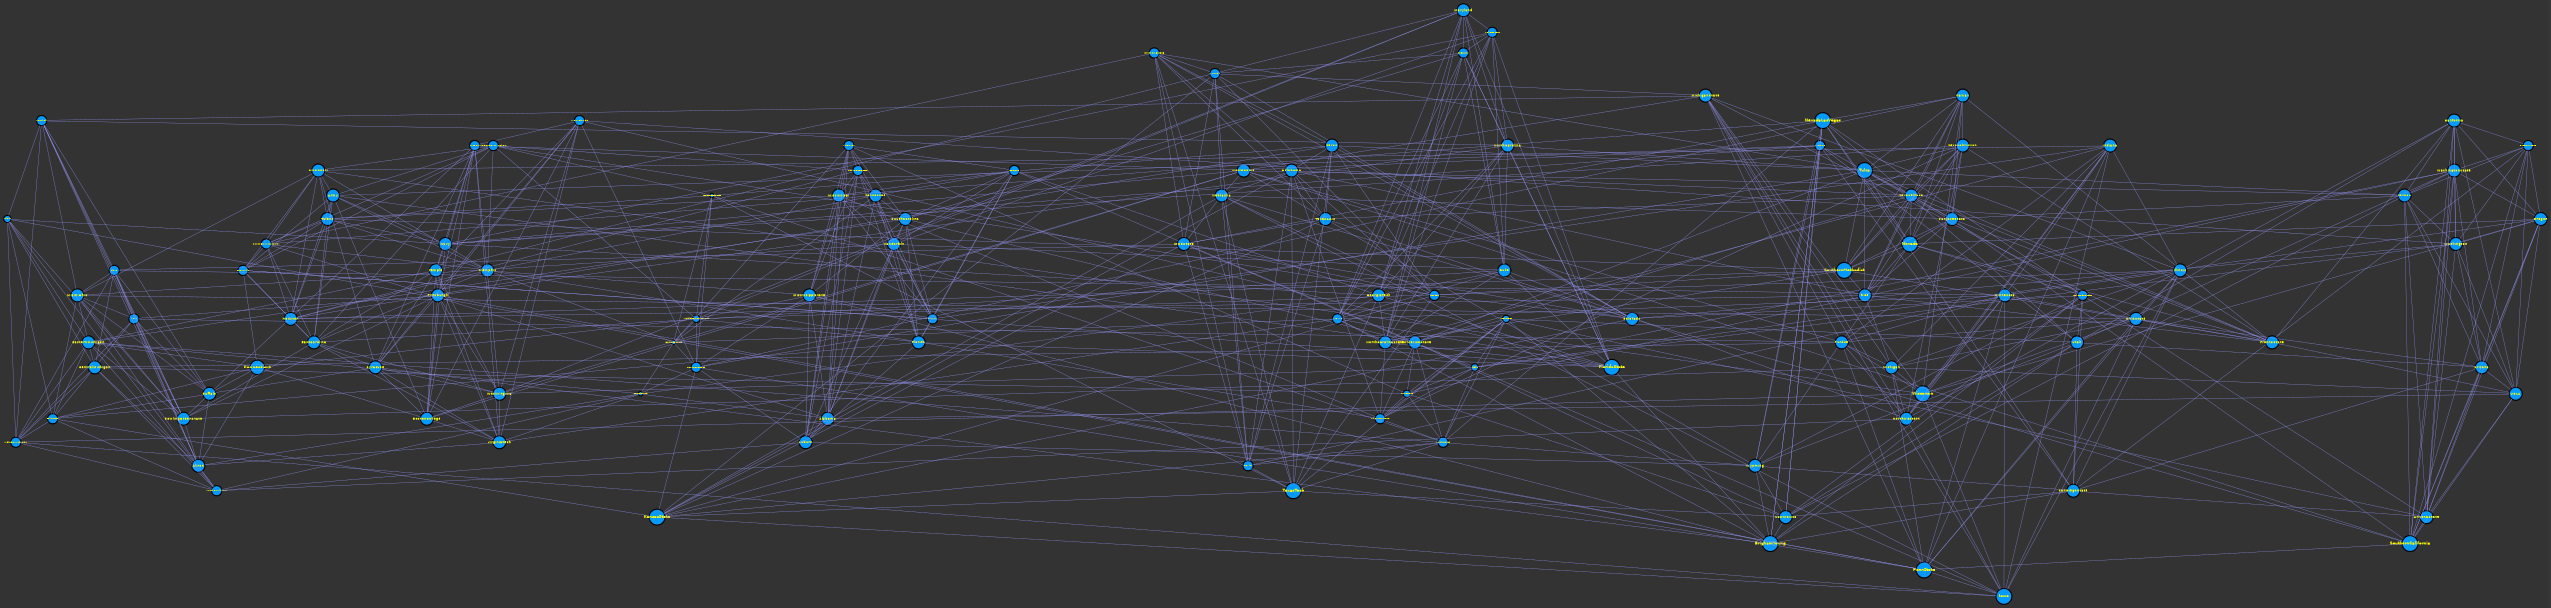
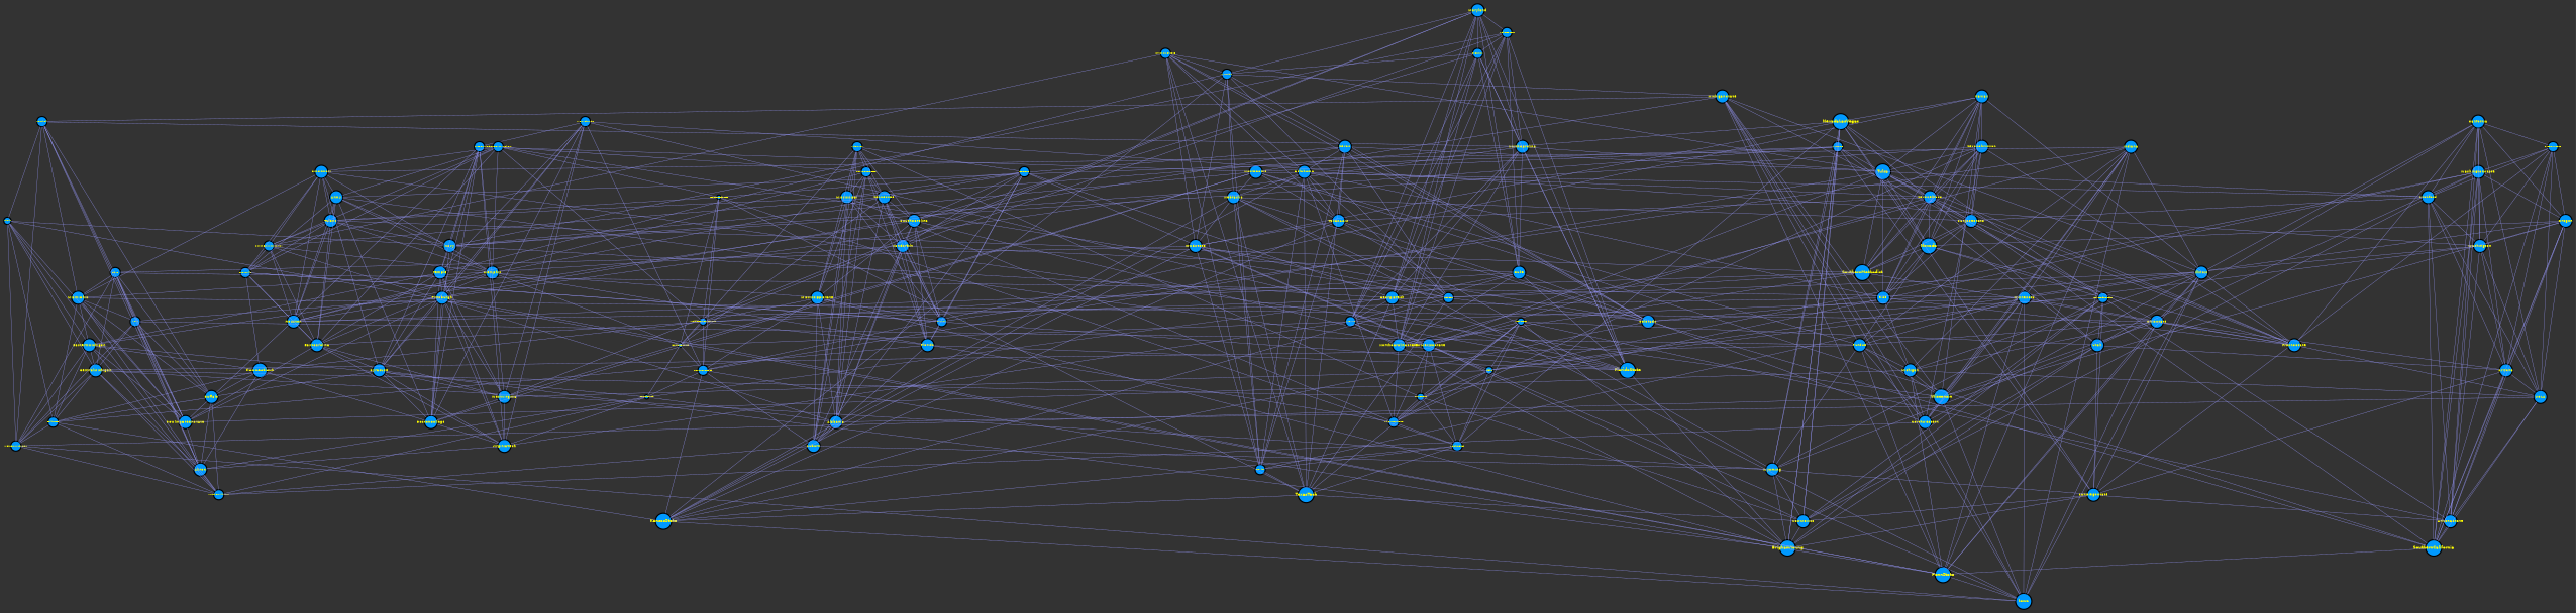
  graph {
    bgcolor="#333333FF"
    splines=false
    node [color="#000000FF" fillcolor="#0099FFFF" fixedsize=true fontcolor="#FFFF00FF" fontname="Bitstream Vera Sans Bold" fontsize=12 labelloc=c penwidth=4.000000 shape=ellipse style="solid,filled"]
    edge [arrowhead=none arrowtail=none color="#9999FFFF" dir=both fontcolor="#000000FF" fontname="SansSerif.plain" fontsize=10 penwidth=1.000000 style=solid]
    n1 [height=0.625000 label=Buffalo width=0.625000]
    n2 [height=0.625000 label=BowlingGreenState width=0.625000]
    n3 [height=0.625000 label=Akron width=0.625000]
    n4 [fontsize=8 height=0.486111 label=NorthernIllinois width=0.486111]
    n5 [fontsize=8 height=0.486111 label=BallState width=0.486111]
    n6 [fontsize=8 height=0.486111 label=WesternMichigan width=0.486111]
    n7 [fontsize=13 height=0.763889 label=KansasState width=0.763889]
    n8 [height=0.625000 label=Washington width=0.625000]
    n9 [height=0.625000 label=Colorado width=0.625000]
    n10 [height=0.625000 label=ArizonaState width=0.625000]
    n11 [height=0.625000 label=UCLA width=0.625000]
    n12 [fontsize=7 height=0.347222 label=Idaho width=0.347222]
    n13 [height=0.625000 label=Arizona width=0.625000]
    n14 [fontsize=13 height=0.763889 label=SouthernCalifornia width=0.763889]
    n15 [height=0.625000 label=Alabama width=0.625000]
    n16 [height=0.625000 label=WestVirginia width=0.625000]
    n17 [fontsize=8 height=0.486111 label=ArkansasState width=0.486111]
    n18 [fontsize=7 height=0.347222 label=BoiseState width=0.347222]
    n19 [fontsize=8 height=0.486111 label=NorthTexas width=0.486111]
    n20 [height=0.625000 label=SanDiegoState width=0.625000]
    n21 [height=0.625000 label=SouthCarolina width=0.625000]
    n22 [height=0.625000 label=Vanderbilt width=0.625000]
    n23 [height=0.625000 label=EasternMichigan width=0.625000]
    n24 [fontsize=8 height=0.486111 label=Kentucky width=0.486111]
    n25 [height=0.625000 label=Florida width=0.625000]
    n26 [height=0.625000 label=NewMexicoState width=0.625000]
    n27 [height=0.625000 label=MississippiState width=0.625000]
    n28 [height=0.625000 label=MiamiOhio width=0.625000]
    n29 [height=0.625000 label=Auburn width=0.625000]
    n30 [height=0.625000 label=Duke width=0.625000]
    n31 [fontsize=6 height=0.208333 label=CentralFlorida width=0.208333]
    n32 [height=0.625000 label=CentralMichigan width=0.625000]
    n33 [fontsize=14 height=0.694444 label=Connecticut width=0.694444]
    n34 [fontsize=13 height=0.763889 label=FloridaState width=0.763889]
    n35 [height=0.625000 label=NewMexico width=0.625000]
    n36 [fontsize=8 height=0.486111 label=LouisianaTech width=0.486111]
    n37 [fontsize=13 height=0.763889 label=BrighamYoung width=0.763889]
    n38 [fontsize=7 height=0.347222 label=MiddleTennesseeState width=0.347222]
    n39 [fontsize=8 height=0.486111 label=OregonState width=0.486111]
    n40 [height=0.625000 label=Oregon width=0.625000]
-   n41 [height=0.625000 label=TexasA width=0.625000]
+   n41 [height=0.625000 label=Stanford width=0.625000]
    n42 [height=0.625000 label=WashingtonState width=0.625000]
    n43 [fontsize=13 height=0.763889 label=PennState width=0.763889]
    n44 [fontsize=13 height=0.763889 label=Nevada width=0.763889]
    n45 [fontsize=13 height=0.763889 label=Wisconsin width=0.763889]
    n46 [height=0.625000 label=SanJoseState width=0.625000]
    n47 [height=0.625000 label=Utah width=0.625000]
    n48 [height=0.625000 label=Tulane width=0.625000]
    n49 [height=0.625000 label=Navy width=0.625000]
    n50 [fontsize=13 height=0.763889 label=SouthernMethodist width=0.763889]
    n51 [fontsize=8 height=0.486111 label=SouthernMississippi width=0.486111]
    n52 [height=0.625000 label=Memphis width=0.625000]
    n53 [height=0.625000 label=Houston width=0.625000]
    n54 [fontsize=8 height=0.486111 label=Louisville width=0.486111]
    n55 [height=0.625000 label=EastCarolina width=0.625000]
    n56 [height=0.625000 label=BostonCollege width=0.625000]
    n57 [height=0.625000 label=GeorgiaTech width=0.625000]
    n58 [height=0.625000 label=Temple width=0.625000]
    n59 [fontsize=8 height=0.486111 label=Kansas width=0.486111]
    n60 [height=0.625000 label=NorthCarolinaState width=0.625000]
    n61 [height=0.625000 label=Rice width=0.625000]
    n62 [height=0.625000 label=FresnoState width=0.625000]
    n63 [fontsize=6 height=0.208333 label=LouisianaMonroe width=0.208333]
    n64 [height=0.625000 label=VirginiaTech width=0.625000]
    n65 [height=0.625000 label=Syracuse width=0.625000]
    n66 [fontsize=8 height=0.486111 label=Ohio width=0.486111]
    n67 [fontsize=8 height=0.486111 label=Kent width=0.486111]
    n68 [height=0.625000 label=Minnesota width=0.625000]
    n69 [fontsize=13 height=0.763889 label=Iowa width=0.763889]
    n70 [height=0.625000 label=Purdue width=0.625000]
    n71 [height=0.625000 label=OhioState width=0.625000]
    n72 [height=0.625000 label=Wyoming width=0.625000]
    n73 [fontsize=8 height=0.486111 label=Baylor width=0.486111]
    n74 [height=0.625000 label=Northwestern width=0.625000]
    n75 [fontsize=8 height=0.486111 label=AirForce width=0.486111]
    n76 [fontsize=8 height=0.486111 label=ColoradoState width=0.486111]
    n77 [height=0.625000 label=NotreDame width=0.625000]
    n78 [height=0.625000 label=Army width=0.625000]
    n79 [height=0.625000 label=Nebraska width=0.625000]
    n80 [height=0.625000 label="TexasA&M" width=0.625000]
    n81 [fontsize=13 height=0.763889 label=TexasTech width=0.763889]
    n82 [fontsize=8 height=0.486111 label=Marshall width=0.486111]
    n83 [fontsize=7 height=0.347222 label=Toledo width=0.347222]
    n84 [height=0.625000 label=NorthCarolina width=0.625000]
    n85 [fontsize=8 height=0.486111 label=Virginia width=0.486111]
    n86 [height=0.625000 label=Pittsburgh width=0.625000]
    n87 [fontsize=13 height=0.763889 label=Tulsa width=0.763889]
    n88 [fontsize=8 height=0.486111 label=Clemson width=0.486111]
    n89 [fontsize=8 height=0.486111 label=Missouri width=0.486111]
    n90 [height=0.625000 label=MichiganState width=0.625000]
    n91 [height=0.625000 label=IowaState width=0.625000]
    n92 [height=0.625000 label=Texas width=0.625000]
    n93 [height=0.625000 label=Oklahoma width=0.625000]
    n94 [fontsize=6 height=0.208333 label=LouisianaLafayette width=0.208333]
    n95 [height=0.625000 label=Michigan width=0.625000]
    n96 [height=0.625000 label=Illinois width=0.625000]
    n97 [height=0.625000 label=Mississippi width=0.625000]
    n98 [height=0.625000 label=California width=0.625000]
    n99 [height=0.625000 label=TexasChristian width=0.625000]
    n100 [height=0.625000 label=TexasElPaso width=0.625000]
    n101 [fontsize=8 height=0.486111 label=Rutgers width=0.486111]
    n102 [fontsize=8 height=0.486111 label=Georgia width=0.486111]
    n103 [height=0.625000 label=Tennessee width=0.625000]
    n104 [height=0.625000 label=Cincinnati width=0.625000]
    n105 [height=0.625000 label=Maryland width=0.625000]
    n106 [fontsize=8 height=0.486111 label=WakeForest width=0.486111]
    n107 [height=0.625000 label=Hawaii width=0.625000]
    n108 [fontsize=13 height=0.763889 label=NevadaLasVegas width=0.763889]
    n109 [fontsize=8 height=0.486111 label=LouisianaState width=0.486111]
    n110 [fontsize=8 height=0.486111 label=Arkansas width=0.486111]
    n111 [fontsize=7 height=0.347222 label=UtahState width=0.347222]
    n112 [fontsize=8 height=0.486111 label=OklahomaState width=0.486111]
    n113 [fontsize=8 height=0.486111 label=MiamiFlorida width=0.486111]
    n114 [fontsize=8 height=0.486111 label=AlabamaBirmingham width=0.486111]
    n115 [height=0.625000 label=Indiana width=0.625000]
    n1 -- n2
    n1 -- n3
+   n1 -- n4
    n1 -- n5
    n2 -- n3
    n3 -- n4
    n5 -- n4
    n5 -- n6
    n5 -- n7
    n6 -- n4
    n6 -- n69
    n7 -- n69
    n8 -- n9
    n8 -- n10
    n8 -- n11
    n8 -- n12
    n8 -- n13
    n9 -- n7
    n9 -- n14
    n10 -- n14
    n11 -- n10
    n11 -- n14
    n11 -- n15
    n12 -- n16
    n12 -- n17
    n12 -- n18
    n12 -- n19
    n13 -- n10
    n13 -- n11
    n13 -- n14
    n13 -- n20
    n14 -- n43
    n15 -- n29
    n16 -- n56
    n16 -- n64
    n17 -- n19
    n18 -- n17
    n18 -- n19
    n18 -- n35
    n19 -- n7
    n19 -- n73
    n19 -- n81
    n20 -- n10
    n20 -- n35
    n20 -- n37
    n21 -- n15
    n21 -- n22
    n21 -- n23
    n21 -- n24
    n21 -- n25
    n21 -- n26
    n21 -- n27
    n22 -- n15
    n22 -- n24
    n22 -- n25
    n22 -- n28
    n22 -- n29
    n22 -- n30
    n23 -- n2
    n23 -- n4
    n23 -- n5
    n23 -- n6
    n23 -- n31
    n23 -- n32
    n23 -- n33
    n24 -- n25
    n25 -- n5
    n25 -- n29
    n25 -- n34
    n26 -- n12
    n26 -- n17
    n26 -- n18
    n26 -- n19
    n26 -- n35
    n27 -- n15
    n27 -- n24
    n27 -- n29
    n27 -- n36
    n27 -- n37
    n27 -- n38
    n28 -- n1
    n28 -- n2
    n28 -- n3
    n28 -- n5
    n28 -- n23
    n28 -- n67
    n28 -- n71
    n29 -- n4
    n29 -- n72
    n30 -- n34
    n30 -- n55
    n30 -- n57
    n30 -- n60
    n30 -- n74
    n30 -- n85
    n31 -- n3
    n31 -- n4
    n31 -- n15
    n31 -- n64
    n32 -- n3
    n32 -- n4
    n32 -- n5
    n32 -- n6
    n32 -- n18
-   n23 -- n72
+   n32 -- n72
    n33 -- n1
    n33 -- n3
    n33 -- n5
    n33 -- n56
    n34 -- n37
    n35 -- n37
    n36 -- n7
    n36 -- n29
    n36 -- n31
    n36 -- n43
    n38 -- n25
    n38 -- n33
    n38 -- n36
    n38 -- n63
    n39 -- n8
    n39 -- n11
    n39 -- n13
    n39 -- n14
    n39 -- n20
    n39 -- n40
    n39 -- n41
    n39 -- n42
    n40 -- n8
    n40 -- n10
    n40 -- n11
    n40 -- n12
    n40 -- n13
    n40 -- n14
    n40 -- n44
    n40 -- n45
    n41 -- n8
    n41 -- n10
    n41 -- n11
    n41 -- n13
    n41 -- n14
    n41 -- n35
    n41 -- n46
    n42 -- n8
    n42 -- n10
    n42 -- n12
    n42 -- n13
    n42 -- n14
    n42 -- n18
    n42 -- n40
    n42 -- n41
    n42 -- n47
    n43 -- n69
    n44 -- n50
    n44 -- n61
    n44 -- n62
    n44 -- n72
    n44 -- n76
    n45 -- n6
    n45 -- n69
    n45 -- n74
    n46 -- n14
    n46 -- n44
    n46 -- n50
    n46 -- n61
    n46 -- n62
    n47 -- n13
    n47 -- n20
    n47 -- n35
    n47 -- n37
    n47 -- n72
    n48 -- n49
    n48 -- n50
    n48 -- n51
    n48 -- n52
    n48 -- n53
    n48 -- n54
    n48 -- n55
    n49 -- n56
    n49 -- n57
    n49 -- n58
    n50 -- n53
    n50 -- n59
    n50 -- n60
    n50 -- n61
    n50 -- n62
    n51 -- n15
    n51 -- n52
    n51 -- n53
    n51 -- n54
    n51 -- n55
    n52 -- n17
    n52 -- n27
    n52 -- n53
    n52 -- n55
    n52 -- n63
    n53 -- n55
    n54 -- n24
    n54 -- n33
    n54 -- n34
    n54 -- n53
    n54 -- n55
    n55 -- n16
    n55 -- n64
    n55 -- n65
    n56 -- n64
    n57 -- n31
    n57 -- n34
    n57 -- n60
    n57 -- n81
    n57 -- n85
    n58 -- n2
    n58 -- n16
    n58 -- n23
    n58 -- n56
    n58 -- n64
    n58 -- n65
    n58 -- n86
    n59 -- n7
    n59 -- n9
    n59 -- n81
    n60 -- n17
    n60 -- n34
    n61 -- n53
    n61 -- n62
    n61 -- n95
    n62 -- n11
    n63 -- n31
    n63 -- n36
    n64 -- n3
    n65 -- n1
    n65 -- n16
    n65 -- n37
    n65 -- n56
    n65 -- n64
    n66 -- n1
    n66 -- n2
    n66 -- n3
    n66 -- n6
    n66 -- n28
    n66 -- n32
    n66 -- n67
    n66 -- n68
    n67 -- n1
    n67 -- n2
    n67 -- n3
    n67 -- n6
    n67 -- n32
    n67 -- n70
    n68 -- n43
    n68 -- n45
    n68 -- n63
    n68 -- n69
    n68 -- n70
    n68 -- n71
    n68 -- n73
    n68 -- n74
    n70 -- n32
    n70 -- n43
    n70 -- n45
    n70 -- n74
    n70 -- n95
    n71 -- n13
    n71 -- n43
    n71 -- n45
    n71 -- n62
    n71 -- n69
    n71 -- n70
    n71 -- n95
    n72 -- n20
    n72 -- n35
    n72 -- n37
    n73 -- n81
    n74 -- n4
    n74 -- n69
    n75 -- n20
    n75 -- n35
    n75 -- n37
    n75 -- n47
    n75 -- n49
    n75 -- n72
    n75 -- n76
    n75 -- n77
    n75 -- n78
    n76 -- n9
    n76 -- n10
    n76 -- n20
    n76 -- n35
    n76 -- n37
    n76 -- n47
    n76 -- n72
    n77 -- n14
    n77 -- n16
    n77 -- n41
    n77 -- n49
    n77 -- n56
    n77 -- n70
    n77 -- n79
    n77 -- n80
    n78 -- n26
    n78 -- n48
    n78 -- n49
    n78 -- n52
    n78 -- n53
    n78 -- n54
    n78 -- n55
    n78 -- n56
    n79 -- n7
    n79 -- n9
    n79 -- n46
    n79 -- n59
    n79 -- n69
    n79 -- n73
    n79 -- n81
    n79 -- n91
    n80 -- n7
    n80 -- n9
    n80 -- n72
    n80 -- n73
    n80 -- n91
    n81 -- n7
    n81 -- n35
    n82 -- n1
    n82 -- n2
    n82 -- n3
    n82 -- n6
    n82 -- n28
-   n82 -- n66
    n82 -- n67
    n82 -- n83
    n82 -- n84
    n83 -- n2
    n83 -- n4
    n83 -- n5
    n83 -- n6
    n83 -- n23
    n83 -- n32
    n83 -- n43
    n83 -- n49
    n84 -- n30
    n84 -- n34
    n84 -- n57
    n84 -- n60
    n84 -- n85
    n84 -- n86
    n84 -- n87
    n85 -- n34
    n85 -- n37
    n85 -- n60
    n85 -- n64
    n86 -- n2
    n86 -- n16
    n86 -- n43
    n86 -- n56
    n86 -- n64
    n86 -- n65
    n86 -- n67
    n87 -- n26
    n87 -- n36
    n87 -- n44
    n87 -- n46
    n87 -- n50
    n87 -- n61
    n87 -- n62
    n87 -- n100
    n88 -- n21
    n88 -- n30
    n88 -- n34
    n88 -- n57
    n88 -- n60
    n88 -- n84
    n88 -- n85
    n88 -- n89
    n89 -- n7
    n89 -- n9
    n89 -- n59
    n89 -- n73
    n89 -- n79
    n89 -- n90
    n89 -- n91
    n90 -- n43
    n90 -- n45
    n90 -- n69
    n90 -- n70
    n90 -- n71
    n90 -- n74
    n90 -- n77
    n90 -- n82
    n90 -- n95
    n90 -- n96
    n91 -- n7
    n91 -- n9
    n91 -- n59
    n91 -- n66
    n91 -- n69
    n91 -- n73
    n92 -- n9
    n92 -- n41
    n92 -- n53
    n92 -- n59
    n92 -- n73
    n92 -- n80
    n92 -- n81
    n92 -- n93
    n92 -- n94
    n93 -- n7
    n93 -- n17
    n93 -- n59
    n93 -- n61
    n93 -- n73
    n93 -- n79
    n93 -- n80
    n93 -- n81
    n93 -- n100
    n94 -- n19
    n94 -- n36
    n94 -- n38
    n94 -- n48
    n94 -- n63
    n94 -- n81
    n95 -- n2
    n95 -- n11
    n95 -- n43
    n95 -- n45
    n95 -- n74
    n96 -- n20
    n96 -- n38
    n96 -- n43
    n96 -- n68
    n96 -- n69
    n96 -- n71
    n96 -- n74
    n96 -- n95
    n97 -- n15
    n97 -- n17
    n97 -- n22
    n97 -- n24
    n97 -- n27
    n97 -- n29
    n97 -- n48
    n98 -- n8
    n98 -- n10
    n98 -- n11
    n98 -- n14
    n98 -- n39
    n98 -- n40
    n98 -- n41
    n98 -- n42
    n98 -- n47
    n98 -- n62
    n98 -- n96
    n99 -- n17
    n99 -- n44
    n99 -- n46
    n99 -- n49
    n99 -- n50
    n99 -- n61
    n99 -- n62
    n99 -- n74
    n99 -- n87
    n99 -- n100
    n100 -- n26
    n100 -- n44
    n100 -- n46
    n100 -- n50
    n100 -- n61
    n100 -- n62
    n100 -- n80
    n101 -- n1
    n101 -- n16
    n101 -- n49
    n101 -- n56
    n101 -- n58
    n101 -- n64
    n101 -- n65
    n101 -- n77
    n101 -- n86
    n102 -- n21
    n102 -- n22
    n102 -- n24
    n102 -- n25
    n102 -- n26
    n102 -- n29
    n102 -- n57
    n102 -- n97
    n102 -- n103
    n103 -- n15
    n103 -- n21
    n103 -- n22
    n103 -- n24
    n103 -- n25
    n103 -- n51
    n103 -- n52
    n103 -- n63
    n104 -- n28
    n104 -- n45
    n104 -- n48
    n104 -- n51
    n104 -- n52
    n104 -- n53
    n104 -- n54
    n104 -- n65
    n104 -- n78
    n105 -- n16
    n105 -- n30
    n105 -- n34
    n105 -- n38
    n105 -- n57
    n105 -- n58
    n105 -- n60
    n105 -- n84
    n105 -- n85
    n105 -- n88
    n105 -- n106
    n106 -- n22
    n106 -- n30
    n106 -- n34
    n106 -- n49
    n106 -- n57
    n106 -- n60
    n106 -- n84
    n106 -- n85
    n106 -- n88
    n107 -- n36
    n107 -- n44
    n107 -- n45
    n107 -- n46
    n107 -- n50
    n107 -- n61
    n107 -- n62
    n107 -- n87
    n107 -- n99
    n107 -- n100
    n107 -- n108
    n108 -- n19
    n108 -- n20
    n108 -- n35
    n108 -- n37
    n108 -- n44
    n108 -- n47
    n108 -- n72
    n108 -- n75
    n108 -- n76
    n108 -- n91
    n108 -- n97
    n109 -- n15
    n109 -- n24
    n109 -- n25
    n109 -- n27
    n109 -- n29
    n109 -- n53
    n109 -- n97
    n109 -- n103
    n110 -- n15
    n110 -- n18
    n110 -- n21
    n110 -- n27
    n110 -- n29
    n110 -- n63
    n110 -- n97
    n110 -- n102
    n110 -- n103
    n110 -- n109
    n111 -- n10
    n111 -- n12
    n111 -- n17
    n111 -- n18
    n111 -- n19
    n111 -- n26
    n111 -- n37
    n111 -- n47
    n111 -- n81
    n112 -- n9
    n112 -- n51
    n112 -- n73
    n112 -- n80
    n112 -- n81
    n112 -- n87
    n112 -- n89
    n112 -- n91
    n112 -- n92
    n112 -- n93
    n113 -- n8
    n113 -- n16
    n113 -- n34
    n113 -- n36
    n113 -- n56
    n113 -- n58
    n113 -- n64
    n113 -- n65
    n113 -- n86
    n113 -- n101
    n114 -- n38
    n114 -- n51
    n114 -- n52
    n114 -- n54
    n114 -- n55
    n114 -- n59
    n114 -- n78
    n114 -- n94
    n114 -- n104
    n114 -- n109
    n115 -- n24
    n115 -- n43
    n115 -- n45
    n115 -- n60
    n115 -- n68
    n115 -- n69
    n115 -- n70
    n115 -- n74
    n115 -- n95
    n115 -- n96
    n115 -- n104
  }
